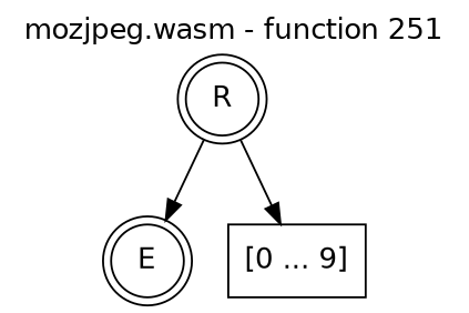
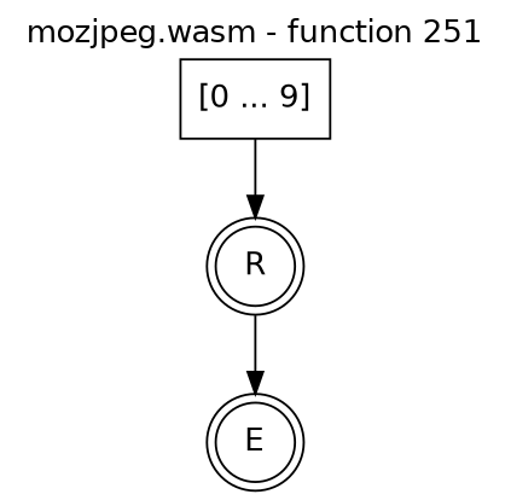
  digraph {
    fontname="DejaVu Sans"
    label="mozjpeg.wasm - function 251"
    labelfontcolor=black
    labelfontname=Helvetica
    labelfontsize=16
    labelloc=t
    node [fontname="DejaVu Sans" shape=doublecircle]
    edge [fontname="DejaVu Sans"]
    R
    E
    n3 [color=black label="[0 ... 9]" shape=box style=solid]
    R -> E
-   R -> n3
+   n3 -> R
  }
